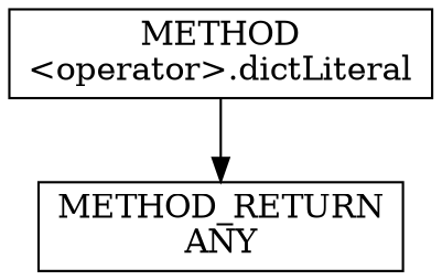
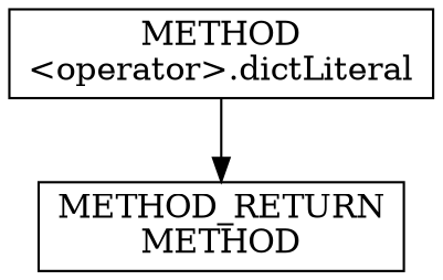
  digraph {
    node [shape=rect]
    n1 [label=<METHOD<BR/>&lt;operator&gt;.dictLiteral>]
-   n2 [label=<METHOD_RETURN<BR/>ANY>]
+   n2 [label=<METHOD_RETURN<BR/>METHOD>]
    n1 -> n2
  }
